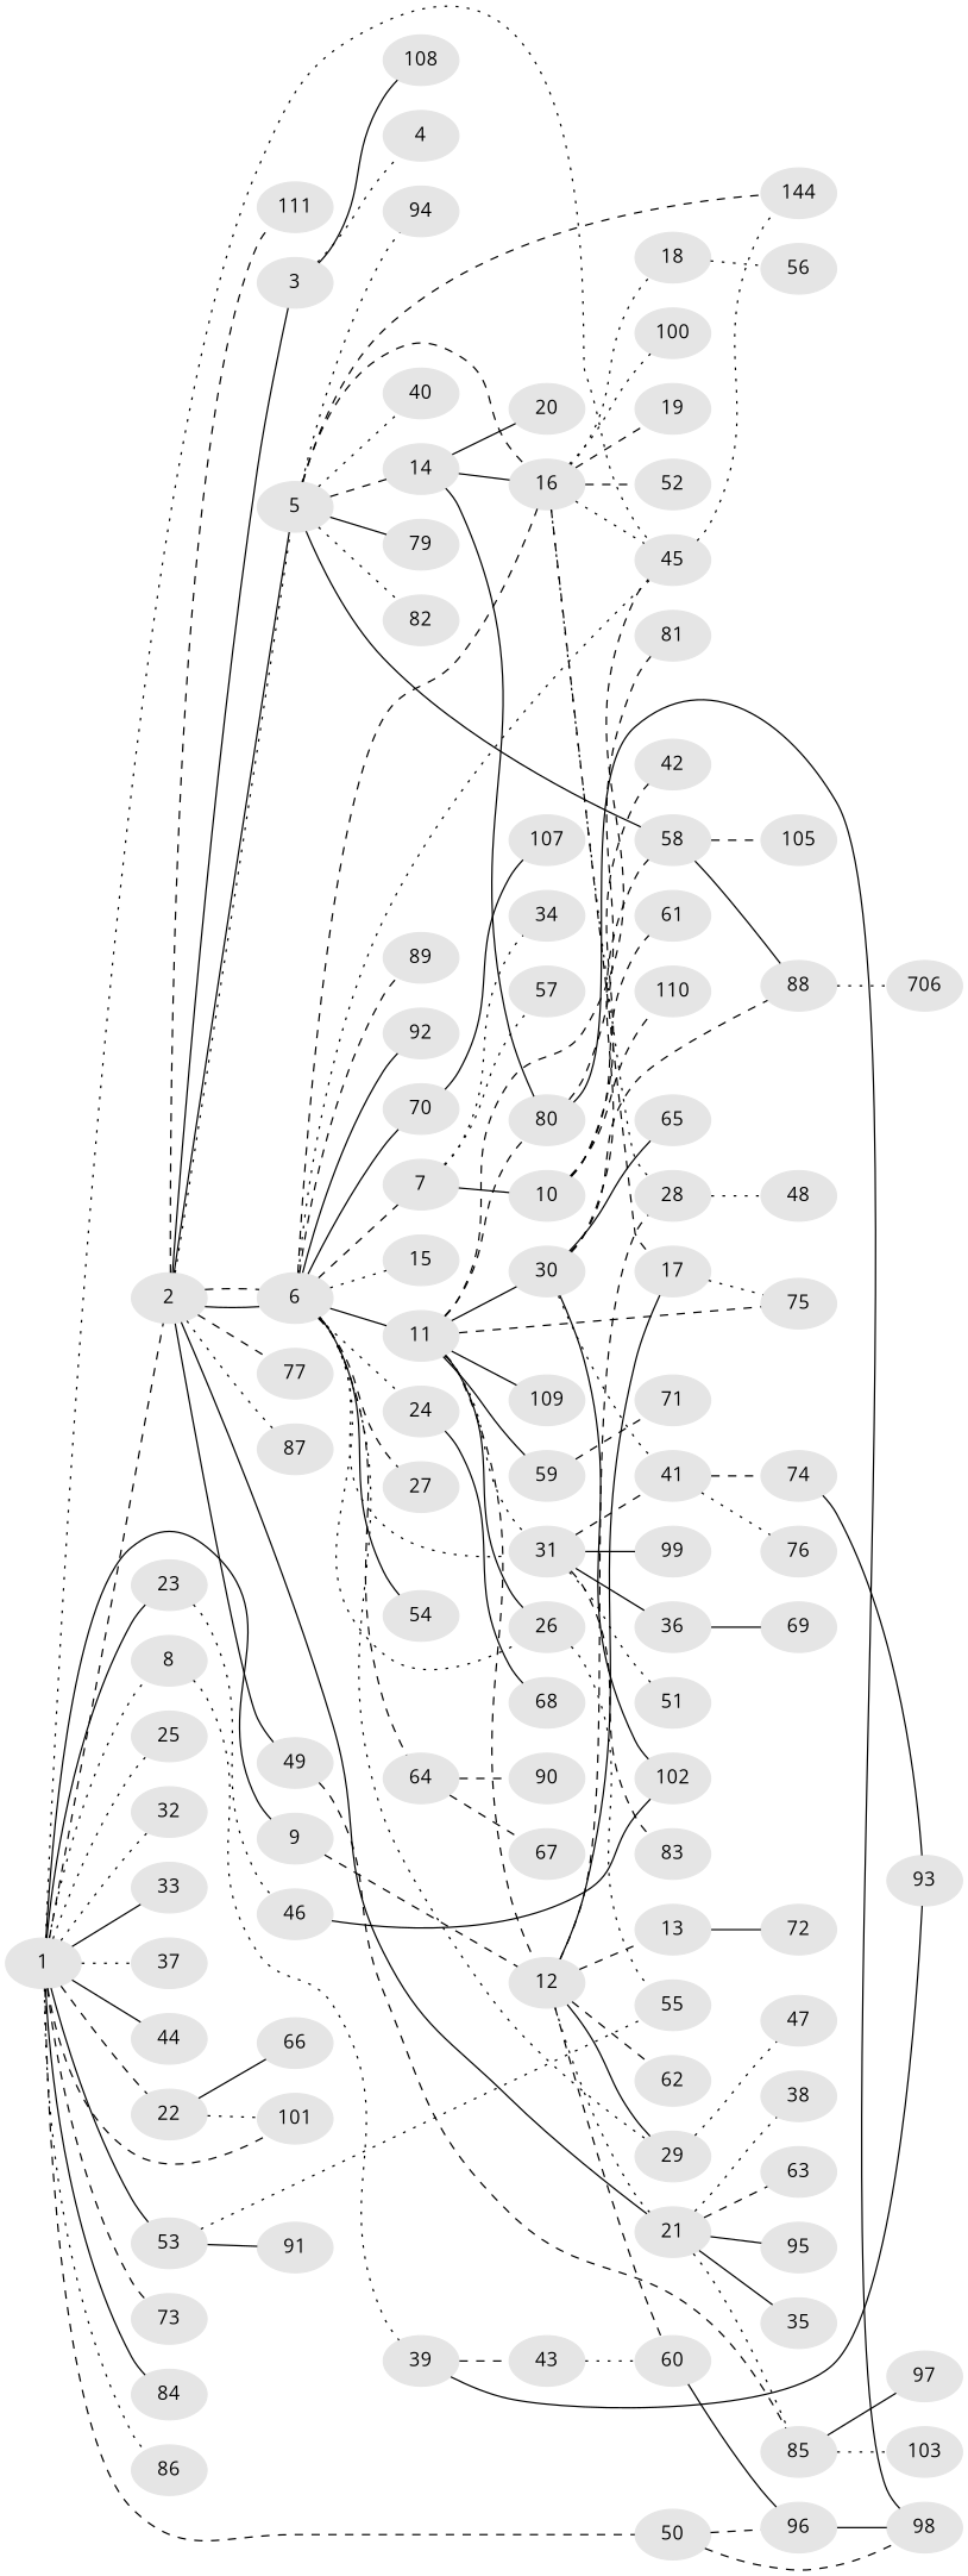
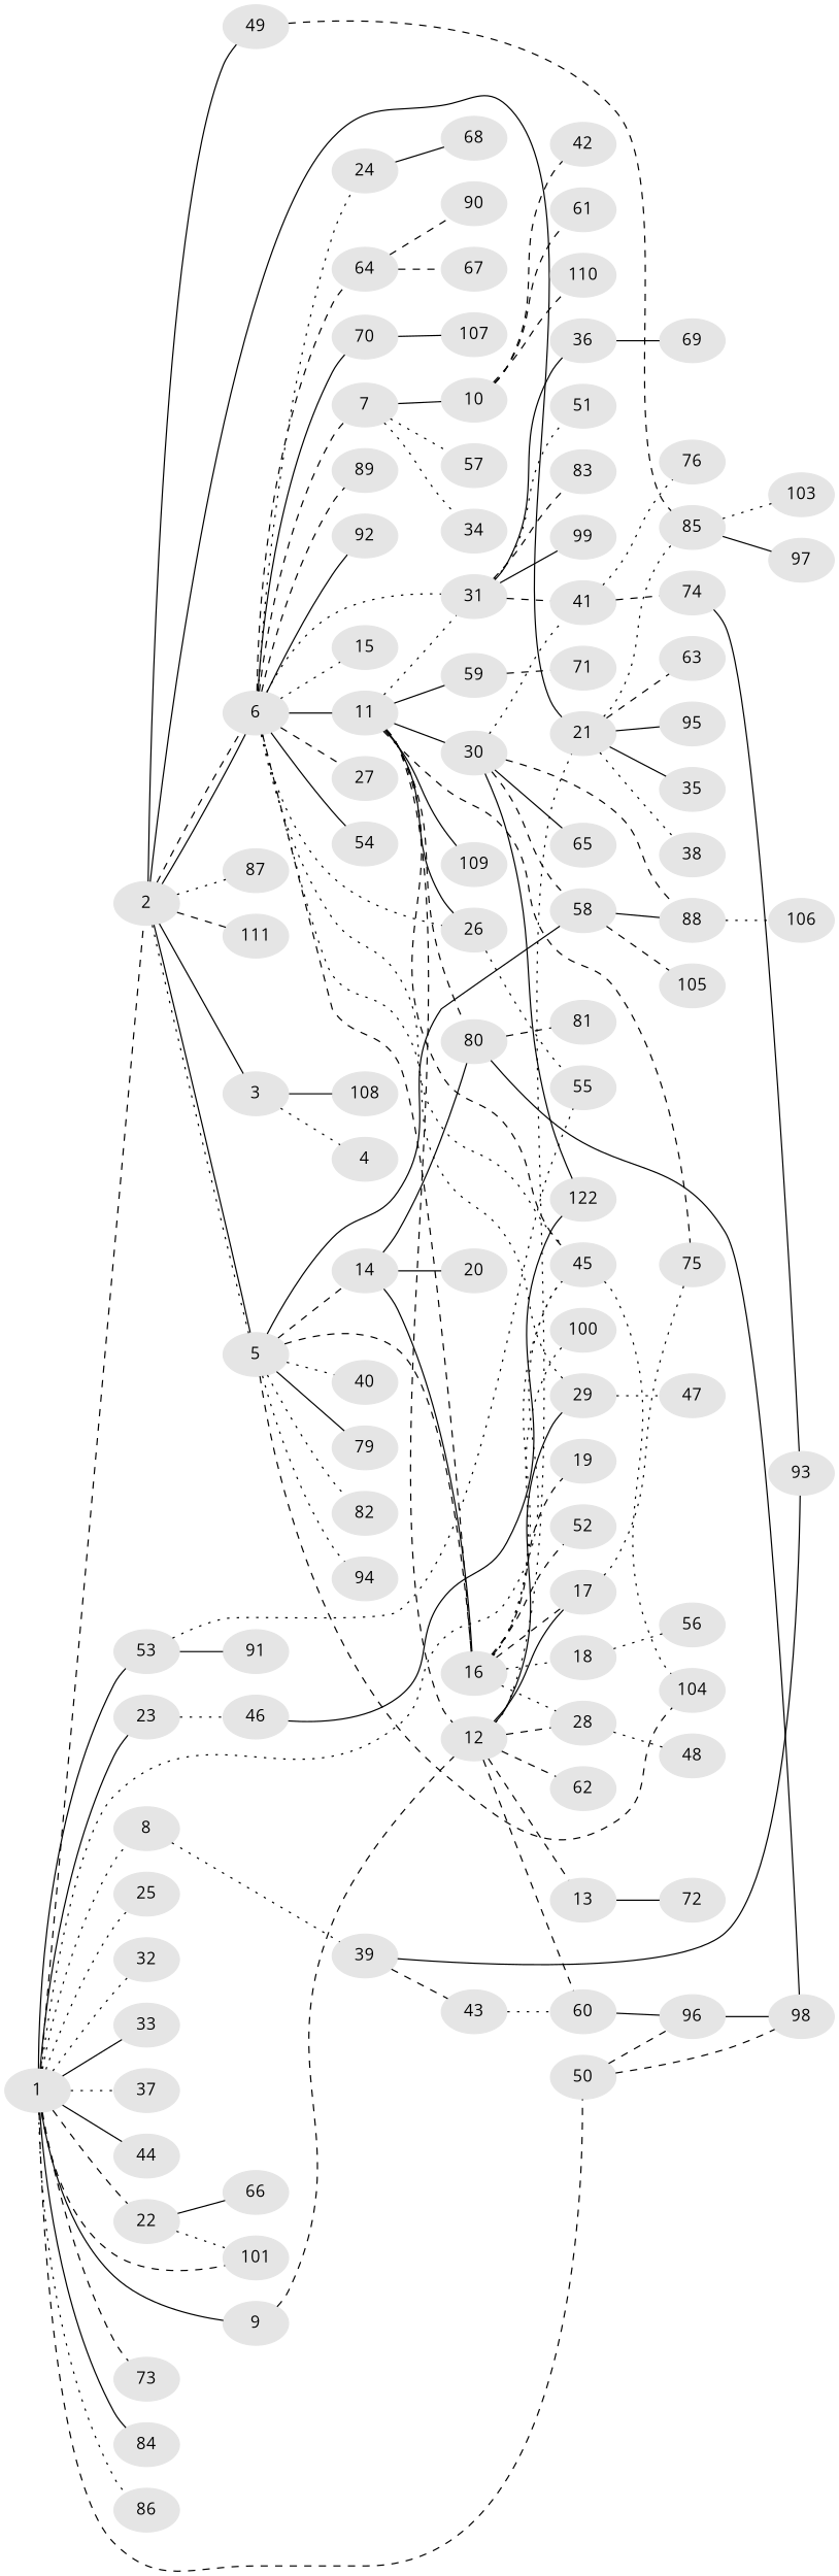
  graph {
    fontname="Open Sans"
    rankdir=LR
    node [color=gray90 fontname="Open Sans" style=filled]
    edge [fontname="Open Sans" style=solid]
    1
    2
    8
    9
    22
    23
    25
    32
    33
    37
    44
    45
    50
    53
    73
    84
    86
    101
    3
    5
    6
    21
    49
-   77
    87
    111
    39
    12
    66
    46
-   104 [label=144]
+   104
    96
    98
    55
    91
    4
    108
    14
    16
    40
    58
    79
    82
    94
    7
    11
    15
    24
    26
    27
    29
    31
    54
    64
    70
    89
    92
    35
    38
    63
    85
    95
    80
    20
    17
    28
    18
    19
    52
    100
    88
    105
    10
    34
    57
    30
    59
    75
    109
    68
    47
    41
    36
    51
    83
    99
    67
    90
    107
    42
    61
    110
    43
    93
    13
    60
    62
    65
-   102
+   102 [label=122]
    71
    81
    72
    48
    56
    97
    103
    74
    76
-   106 [label=706]
+   106
    69
    1 -- 2 [style=dashed]
    1 -- 8 [style=dotted]
    1 -- 9
    1 -- 22 [style=dashed]
    1 -- 23
    1 -- 25 [style=dotted]
    1 -- 32 [style=dotted]
    1 -- 33
    1 -- 37 [style=dotted]
    1 -- 44
    1 -- 45 [style=dotted]
    1 -- 50 [style=dashed]
    1 -- 53
    1 -- 73 [style=dashed]
    1 -- 84
    1 -- 86 [style=dotted]
    1 -- 101 [style=dashed]
    2 -- 3
    2 -- 5 [style=dotted]
    2 -- 5
    2 -- 6
    2 -- 6 [style=dashed]
    2 -- 21
    2 -- 49
-   2 -- 77 [style=dashed]
    2 -- 87 [style=dotted]
    2 -- 111 [style=dashed]
    8 -- 39 [style=dotted]
    9 -- 12 [style=dashed]
    22 -- 101 [style=dotted]
    22 -- 66
    23 -- 46 [style=dotted]
    45 -- 104 [style=dotted]
    50 -- 96 [style=dashed]
    50 -- 98 [style=dashed]
    53 -- 55 [style=dotted]
    53 -- 91
    3 -- 4 [style=dotted]
    3 -- 108
    5 -- 104 [style=dashed]
    5 -- 14 [style=dashed]
    5 -- 16 [style=dashed]
    5 -- 40 [style=dotted]
    5 -- 58
    5 -- 79
    5 -- 82 [style=dotted]
    5 -- 94 [style=dotted]
    6 -- 45 [style=dotted]
    6 -- 16 [style=dashed]
    6 -- 7 [style=dashed]
    6 -- 11
    6 -- 15 [style=dotted]
    6 -- 24 [style=dotted]
    6 -- 26 [style=dotted]
    6 -- 27 [style=dashed]
    6 -- 29 [style=dotted]
    6 -- 31 [style=dotted]
    6 -- 54
    6 -- 64 [style=dashed]
    6 -- 70
    6 -- 89 [style=dashed]
    6 -- 92
    21 -- 35
    21 -- 38 [style=dotted]
    21 -- 63 [style=dashed]
    21 -- 85 [style=dotted]
    21 -- 95
    49 -- 85 [style=dashed]
    39 -- 43 [style=dashed]
    39 -- 93
    12 -- 21 [style=dotted]
    12 -- 29
    12 -- 17
    12 -- 28 [style=dashed]
    12 -- 13 [style=dashed]
    12 -- 60 [style=dashed]
    12 -- 62 [style=dashed]
    46 -- 102
    96 -- 98
    14 -- 16
    14 -- 80
    14 -- 20
    16 -- 45 [style=dotted]
    16 -- 17 [style=dashed]
    16 -- 28 [style=dotted]
    16 -- 18 [style=dotted]
    16 -- 19 [style=dashed]
    16 -- 52 [style=dashed]
    16 -- 100 [style=dotted]
    58 -- 88
    58 -- 105 [style=dashed]
    7 -- 10
    7 -- 34 [style=dotted]
    7 -- 57 [style=dotted]
    11 -- 45 [style=dashed]
    11 -- 12 [style=dashed]
    11 -- 26
    11 -- 31 [style=dotted]
    11 -- 80 [style=dashed]
    11 -- 30
    11 -- 59
    11 -- 75 [style=dashed]
    11 -- 109
    24 -- 68
    26 -- 55 [style=dotted]
    29 -- 47 [style=dotted]
    31 -- 41 [style=dashed]
    31 -- 36
    31 -- 51 [style=dotted]
    31 -- 83 [style=dashed]
    31 -- 99
    64 -- 67 [style=dashed]
    64 -- 90 [style=dashed]
    70 -- 107
    85 -- 97
    85 -- 103 [style=dotted]
    80 -- 98
    80 -- 81 [style=dashed]
    17 -- 75 [style=dotted]
    28 -- 48 [style=dotted]
    18 -- 56 [style=dotted]
    88 -- 106 [style=dotted]
    10 -- 42 [style=dashed]
    10 -- 61 [style=dashed]
    10 -- 110 [style=dashed]
    30 -- 58 [style=dashed]
    30 -- 88 [style=dashed]
    30 -- 41 [style=dotted]
    30 -- 65
    30 -- 102
    59 -- 71 [style=dashed]
    41 -- 74 [style=dashed]
    41 -- 76 [style=dotted]
    36 -- 69
    43 -- 60 [style=dotted]
    13 -- 72
    60 -- 96
    74 -- 93
  }
